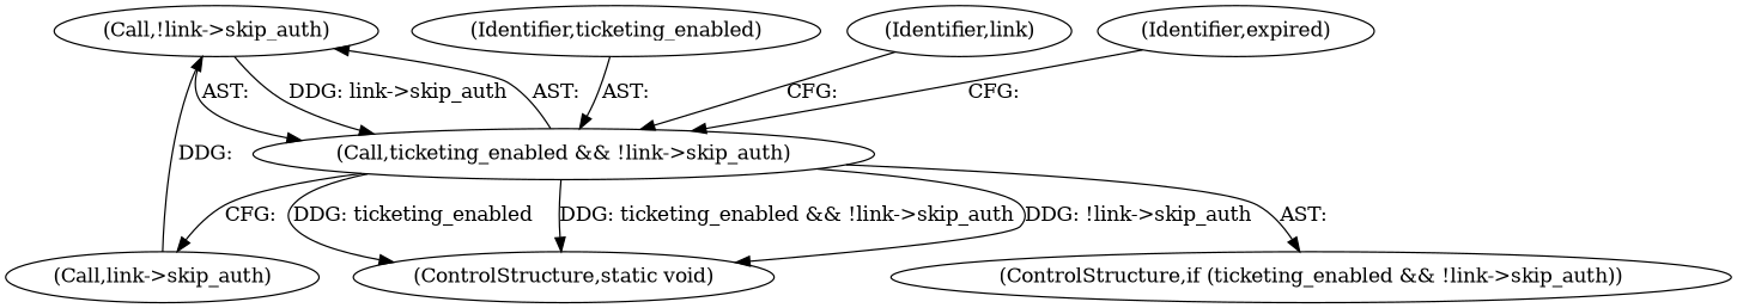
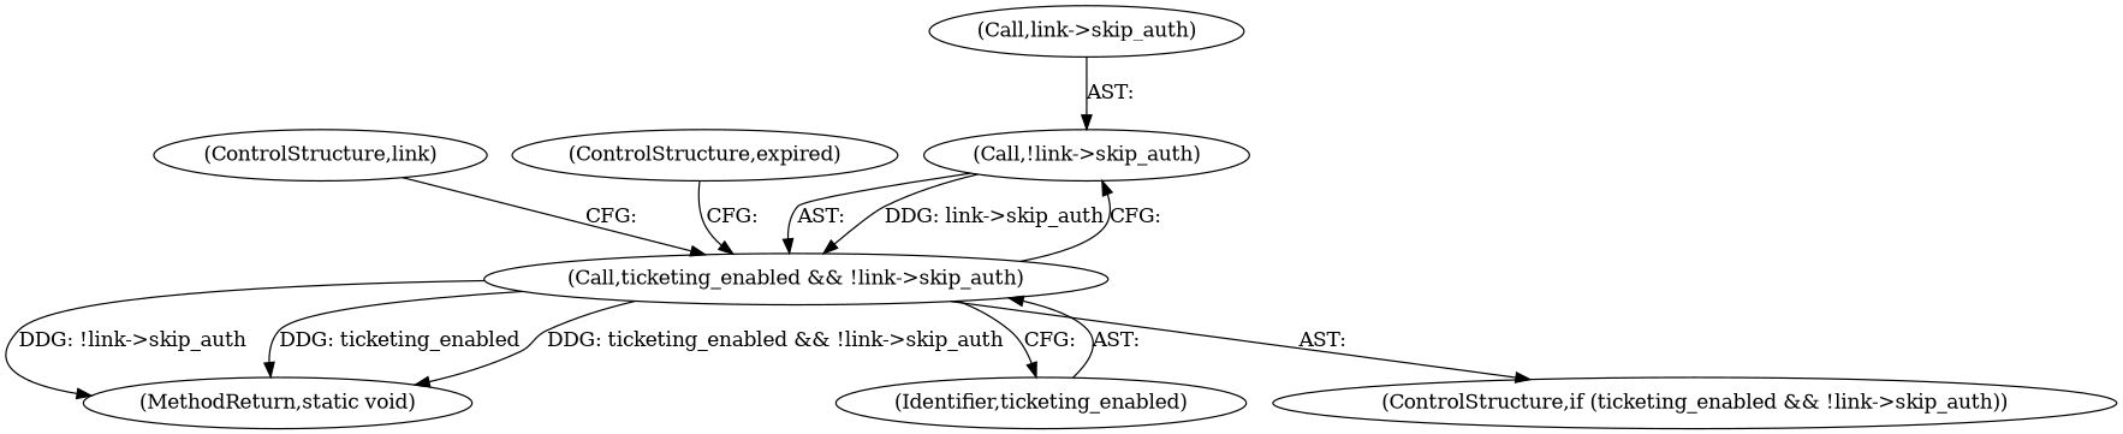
  digraph {
    n1 [label="(Call,!link->skip_auth)"]
    n2 [label="(Call,ticketing_enabled && !link->skip_auth)"]
-   n3 [label="(ControlStructure,static void)"]
+   n3 [label="(MethodReturn,static void)"]
    n4 [label="(Identifier,ticketing_enabled)"]
    n5 [label="(ControlStructure,if (ticketing_enabled && !link->skip_auth))"]
    n6 [label="(Call,link->skip_auth)"]
-   n7 [label="(Identifier,link)"]
-   n8 [label="(Identifier,expired)"]
+   n7 [label="(ControlStructure,link)"]
+   n8 [label="(ControlStructure,expired)"]
    n1 -> n2 [label="AST: "]
    n1 -> n2 [label="DDG: link->skip_auth"]
-   n2 -> n1 [label="AST: "]
+   n2 -> n1 [label="CFG: "]
    n2 -> n3 [label="DDG: !link->skip_auth"]
    n2 -> n3 [label="DDG: ticketing_enabled"]
    n2 -> n3 [label="DDG: ticketing_enabled && !link->skip_auth"]
-   n2 -> n6 [label="CFG: "]
+   n2 -> n4 [label="CFG: "]
    n2 -> n5 [label="AST: "]
    n4 -> n2 [label="AST: "]
-   n6 -> n1 [label="DDG: "]
+   n6 -> n1 [label="AST: "]
    n7 -> n2 [label="CFG: "]
    n8 -> n2 [label="CFG: "]
  }
